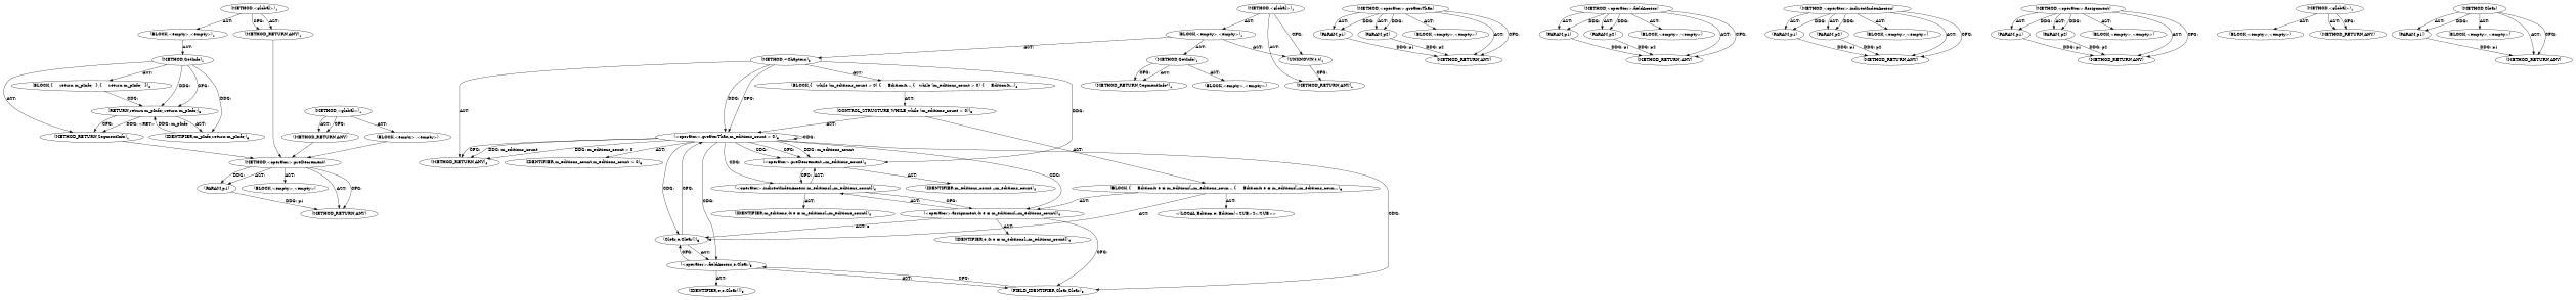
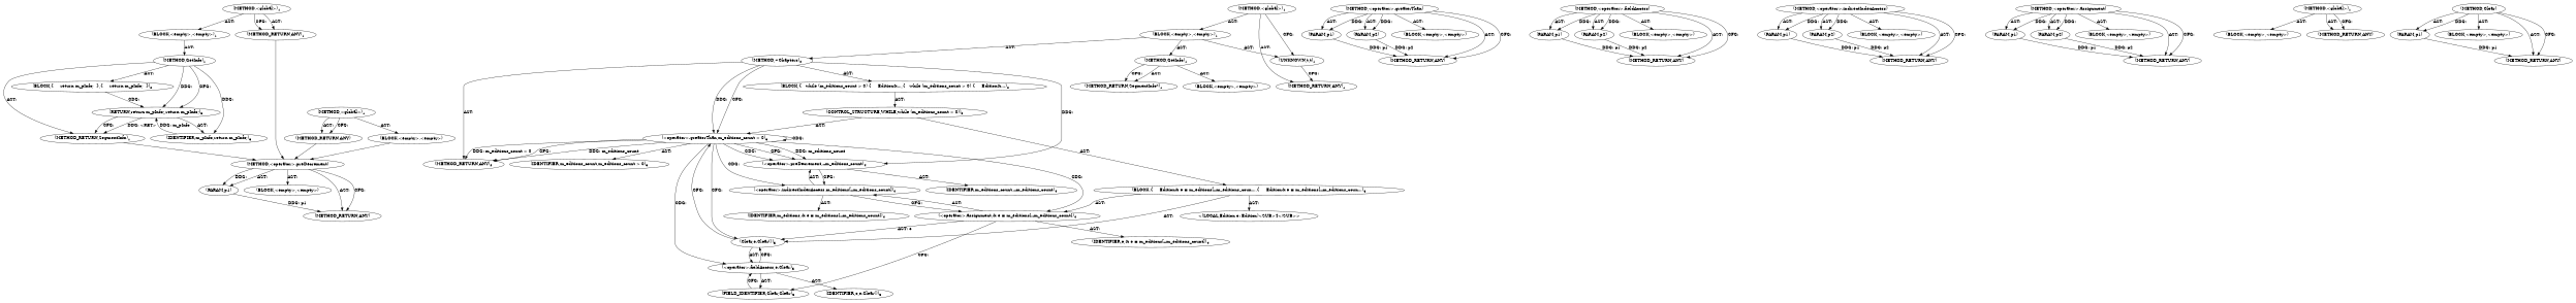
  digraph {
    n1 [label=<(METHOD,&lt;global&gt;)<SUB>1</SUB>>]
    n2 [label=<(BLOCK,&lt;empty&gt;,&lt;empty&gt;)<SUB>1</SUB>>]
    n3 [label=<(METHOD_RETURN,ANY)<SUB>1</SUB>>]
    n4 [label=<(METHOD,GetInfo)<SUB>1</SUB>>]
    n5 [label=<(METHOD,&lt;operator&gt;.preDecrement)>]
    n6 [label=<(BLOCK,{     return m_pInfo;  },{     return m_pInfo;  })<SUB>2</SUB>>]
    n7 [label=<(RETURN,return m_pInfo;,return m_pInfo;)<SUB>3</SUB>>]
    n8 [label=<(IDENTIFIER,m_pInfo,return m_pInfo;)<SUB>3</SUB>>]
    n9 [label=<(METHOD_RETURN,SegmentInfo)<SUB>1</SUB>>]
    n10 [label=<(PARAM,p1)>]
    n11 [label=<(BLOCK,&lt;empty&gt;,&lt;empty&gt;)>]
    n12 [label=<(METHOD_RETURN,ANY)>]
    n13 [label=<(METHOD,&lt;global&gt;)<SUB>1</SUB>>]
    n14 [label=<(BLOCK,&lt;empty&gt;,&lt;empty&gt;)>]
    n15 [label=<(METHOD_RETURN,ANY)>]
    n16 [label=<(METHOD,&lt;global&gt;)<SUB>1</SUB>>]
    n17 [label=<(BLOCK,&lt;empty&gt;,&lt;empty&gt;)<SUB>1</SUB>>]
    n18 [label=<(UNKNOWN,t,t)<SUB>1</SUB>>]
    n19 [label=<(METHOD_RETURN,ANY)<SUB>1</SUB>>]
    n20 [label=<(METHOD,GetInfo)<SUB>1</SUB>>]
    n21 [label=<(METHOD,~Chapters)<SUB>2</SUB>>]
    n22 [label=<(BLOCK,&lt;empty&gt;,&lt;empty&gt;)>]
    n23 [label=<(METHOD_RETURN,SegmentInfo*)<SUB>1</SUB>>]
    n24 [label=<(BLOCK,{   while (m_editions_count &gt; 0) {     Edition&amp;...,{   while (m_editions_count &gt; 0) {     Edition&amp;...)<SUB>2</SUB>>]
    n25 [label=<(&lt;operator&gt;.greaterThan,m_editions_count &gt; 0)<SUB>3</SUB>>]
    n26 [label=<(&lt;operator&gt;.preDecrement,--m_editions_count)<SUB>4</SUB>>]
    n27 [label=<(METHOD_RETURN,ANY)<SUB>2</SUB>>]
    n28 [label=<(CONTROL_STRUCTURE,WHILE,while (m_editions_count &gt; 0))<SUB>3</SUB>>]
    n29 [label=<(IDENTIFIER,m_editions_count,m_editions_count &gt; 0)<SUB>3</SUB>>]
    n30 [label=<(&lt;operator&gt;.assignment,&amp; e = m_editions[--m_editions_count])<SUB>4</SUB>>]
    n31 [label=<(&lt;operator&gt;.indirectIndexAccess,m_editions[--m_editions_count])<SUB>4</SUB>>]
    n32 [label=<(Clear,e.Clear())<SUB>5</SUB>>]
    n33 [label=<(&lt;operator&gt;.fieldAccess,e.Clear)<SUB>5</SUB>>]
    n34 [label=<(FIELD_IDENTIFIER,Clear,Clear)<SUB>5</SUB>>]
    n35 [label=<(IDENTIFIER,m_editions_count,--m_editions_count)<SUB>4</SUB>>]
    n36 [label=<(BLOCK,{     Edition&amp; e = m_editions[--m_editions_coun...,{     Edition&amp; e = m_editions[--m_editions_coun...)<SUB>3</SUB>>]
    n37 [label="<(LOCAL,Edition e: Edition)<SUB>4</SUB>>"]
    n38 [label=<(IDENTIFIER,e,&amp; e = m_editions[--m_editions_count])<SUB>4</SUB>>]
    n39 [label=<(IDENTIFIER,m_editions,&amp; e = m_editions[--m_editions_count])<SUB>4</SUB>>]
    n40 [label=<(IDENTIFIER,e,e.Clear())<SUB>5</SUB>>]
    n41 [label=<(METHOD,&lt;operator&gt;.greaterThan)>]
    n42 [label=<(PARAM,p1)>]
    n43 [label=<(PARAM,p2)>]
    n44 [label=<(BLOCK,&lt;empty&gt;,&lt;empty&gt;)>]
    n45 [label=<(METHOD_RETURN,ANY)>]
    n46 [label=<(METHOD,&lt;operator&gt;.fieldAccess)>]
    n47 [label=<(PARAM,p1)>]
    n48 [label=<(PARAM,p2)>]
    n49 [label=<(BLOCK,&lt;empty&gt;,&lt;empty&gt;)>]
    n50 [label=<(METHOD_RETURN,ANY)>]
    n51 [label=<(METHOD,&lt;operator&gt;.indirectIndexAccess)>]
    n52 [label=<(PARAM,p1)>]
    n53 [label=<(PARAM,p2)>]
    n54 [label=<(BLOCK,&lt;empty&gt;,&lt;empty&gt;)>]
    n55 [label=<(METHOD_RETURN,ANY)>]
    n56 [label=<(METHOD,&lt;operator&gt;.assignment)>]
    n57 [label=<(PARAM,p1)>]
    n58 [label=<(PARAM,p2)>]
    n59 [label=<(BLOCK,&lt;empty&gt;,&lt;empty&gt;)>]
    n60 [label=<(METHOD_RETURN,ANY)>]
    n61 [label=<(METHOD,&lt;global&gt;)<SUB>1</SUB>>]
    n62 [label=<(BLOCK,&lt;empty&gt;,&lt;empty&gt;)>]
    n63 [label=<(METHOD_RETURN,ANY)>]
    n64 [label=<(METHOD,Clear)>]
    n65 [label=<(PARAM,p1)>]
    n66 [label=<(BLOCK,&lt;empty&gt;,&lt;empty&gt;)>]
    n67 [label=<(METHOD_RETURN,ANY)>]
    n1 -> n2 [label="AST: "]
    n1 -> n3 [label="AST: "]
    n1 -> n3 [label="CFG: "]
    n2 -> n4 [label="AST: "]
    n3 -> n5
    n4 -> n6 [label="AST: "]
    n4 -> n7 [label="CFG: "]
    n4 -> n7 [label="DDG: "]
    n4 -> n8 [label="DDG: "]
    n4 -> n9 [label="AST: "]
    n5 -> n10 [label="AST: "]
    n5 -> n10 [label="DDG: "]
    n5 -> n11 [label="AST: "]
    n5 -> n12 [label="AST: "]
    n5 -> n12 [label="CFG: "]
    n6 -> n7 [label="CDG: "]
    n7 -> n8 [label="AST: "]
    n7 -> n9 [label="CFG: "]
    n7 -> n9 [label="DDG: &lt;RET&gt;"]
    n8 -> n7 [label="DDG: m_pInfo"]
    n9 -> n5
    n10 -> n12 [label="DDG: p1"]
    n13 -> n14 [label="AST: "]
    n13 -> n15 [label="AST: "]
    n13 -> n15 [label="CFG: "]
    n14 -> n5
    n15 -> n5
    n16 -> n17 [label="AST: "]
    n16 -> n18 [label="CFG: "]
    n16 -> n19 [label="AST: "]
    n17 -> n18 [label="AST: "]
    n17 -> n20 [label="AST: "]
    n17 -> n21 [label="AST: "]
    n18 -> n19 [label="CFG: "]
    n20 -> n22 [label="AST: "]
    n20 -> n23 [label="AST: "]
    n20 -> n23 [label="CFG: "]
    n21 -> n24 [label="AST: "]
    n21 -> n25 [label="CFG: "]
    n21 -> n25 [label="DDG: "]
    n21 -> n26 [label="DDG: "]
    n21 -> n27 [label="AST: "]
    n24 -> n28 [label="AST: "]
    n25 -> n25 [label="CDG: "]
    n25 -> n26 [label="CFG: "]
    n25 -> n26 [label="DDG: m_editions_count"]
    n25 -> n26 [label="CDG: "]
    n25 -> n27 [label="CFG: "]
    n25 -> n27 [label="DDG: m_editions_count"]
    n25 -> n27 [label="DDG: m_editions_count &gt; 0"]
    n25 -> n29 [label="AST: "]
    n25 -> n30 [label="CDG: "]
    n25 -> n31 [label="CDG: "]
-   n25 -> n32 [label="CDG: "]
+   n25 -> n32 [label="CFG: "]
    n25 -> n33 [label="CDG: "]
-   n25 -> n34 [label="CDG: "]
    n26 -> n31 [label="CFG: "]
    n26 -> n35 [label="AST: "]
    n28 -> n25 [label="AST: "]
    n28 -> n36 [label="AST: "]
    n30 -> n31 [label="AST: "]
    n30 -> n32 [label="AST: e"]
    n30 -> n34 [label="CFG: "]
    n30 -> n38 [label="AST: "]
    n31 -> n26 [label="AST: "]
    n31 -> n30 [label="CFG: "]
    n31 -> n39 [label="AST: "]
    n32 -> n25 [label="CFG: "]
    n32 -> n33 [label="AST: "]
    n33 -> n32 [label="CFG: "]
    n33 -> n34 [label="AST: "]
    n33 -> n40 [label="AST: "]
    n34 -> n33 [label="CFG: "]
    n36 -> n30 [label="AST: "]
    n36 -> n32 [label="AST: "]
    n36 -> n37 [label="AST: "]
    n41 -> n42 [label="AST: "]
    n41 -> n42 [label="DDG: "]
    n41 -> n43 [label="AST: "]
    n41 -> n43 [label="DDG: "]
    n41 -> n44 [label="AST: "]
    n41 -> n45 [label="AST: "]
    n41 -> n45 [label="CFG: "]
    n42 -> n45 [label="DDG: p1"]
    n43 -> n45 [label="DDG: p2"]
    n46 -> n47 [label="AST: "]
    n46 -> n47 [label="DDG: "]
    n46 -> n48 [label="AST: "]
    n46 -> n48 [label="DDG: "]
    n46 -> n49 [label="AST: "]
    n46 -> n50 [label="AST: "]
    n46 -> n50 [label="CFG: "]
    n47 -> n50 [label="DDG: p1"]
    n48 -> n50 [label="DDG: p2"]
    n51 -> n52 [label="AST: "]
    n51 -> n52 [label="DDG: "]
    n51 -> n53 [label="AST: "]
    n51 -> n53 [label="DDG: "]
    n51 -> n54 [label="AST: "]
    n51 -> n55 [label="AST: "]
    n51 -> n55 [label="CFG: "]
    n52 -> n55 [label="DDG: p1"]
    n53 -> n55 [label="DDG: p2"]
    n56 -> n57 [label="AST: "]
    n56 -> n57 [label="DDG: "]
    n56 -> n58 [label="AST: "]
    n56 -> n58 [label="DDG: "]
    n56 -> n59 [label="AST: "]
    n56 -> n60 [label="AST: "]
    n56 -> n60 [label="CFG: "]
    n57 -> n60 [label="DDG: p1"]
    n58 -> n60 [label="DDG: p2"]
    n61 -> n62 [label="AST: "]
    n61 -> n63 [label="AST: "]
    n61 -> n63 [label="CFG: "]
    n64 -> n65 [label="AST: "]
    n64 -> n65 [label="DDG: "]
    n64 -> n66 [label="AST: "]
    n64 -> n67 [label="AST: "]
    n64 -> n67 [label="CFG: "]
    n65 -> n67 [label="DDG: p1"]
  }
